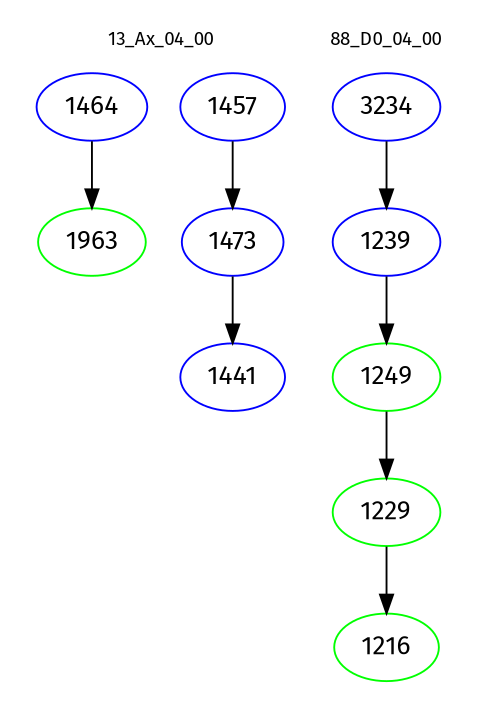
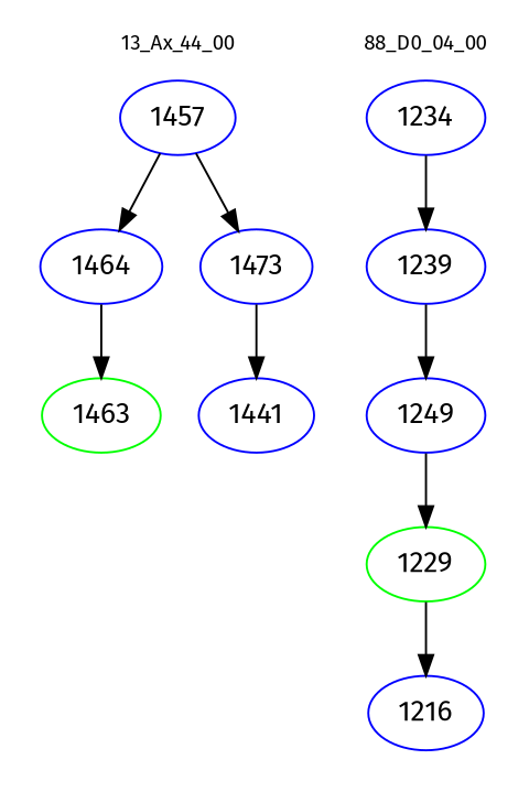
  digraph {
    fontname="Fira Sans"
    node [color=blue fontname="Fira Sans"]
    edge [color=black fontname="Fira Sans"]
    n1 [label=1457]
    n2 [label=1464]
    n3 [label=1473]
-   n4 [color=green label=1963]
+   n4 [color=green label=1463]
    n5 [label=1441]
-   n6 [label=3234]
+   n6 [label=1234]
    n7 [color=green label=1229]
    n8 [label=1239]
-   n9 [color=green label=1216]
-   n10 [color=green label=1249]
+   n9 [label=1216]
+   n10 [label=1249]
    subgraph cluster_1 {
      color=white
      fontsize=10
-     label="13_Ax_04_00"
+     label="13_Ax_44_00"
      n1
      n2
      n3
      n4
      n5
    }
    subgraph cluster_2 {
      color=white
      fontsize=10
      label="88_D0_04_00"
      n6
      n7
      n8
      n9
      n10
    }
+   n1 -> n2
    n1 -> n3
    n2 -> n4
    n3 -> n5
    n6 -> n8
    n7 -> n9
    n8 -> n10
    n10 -> n7
  }
